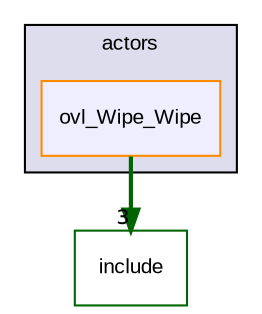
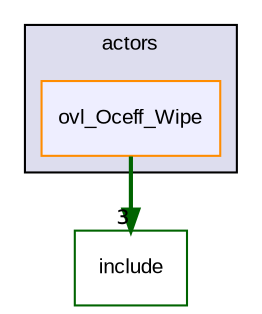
  digraph {
    compound=true
    fontname="Liberation Sans"
    node [fontname="Liberation Sans" fontsize=10 shape=box style=filled]
-   n1 [fillcolor="#eeeeff" label=ovl_Wipe_Wipe pencolor=black color=darkorange]
+   n1 [fillcolor="#eeeeff" label=ovl_Oceff_Wipe pencolor=black color=darkorange]
    n2 [color=darkgreen fillcolor=white label=include]
    subgraph cluster_1 {
      bgcolor="#ddddee"
      fontsize=10
      label=actors
      pencolor=black
      n1
    }
    n1 -> n2 [headlabel=3 labeldistance=1.5 labelfontname=Helvetica labelfontsize=10 color=darkgreen style=bold fontname="Liberation Sans"]
  }
